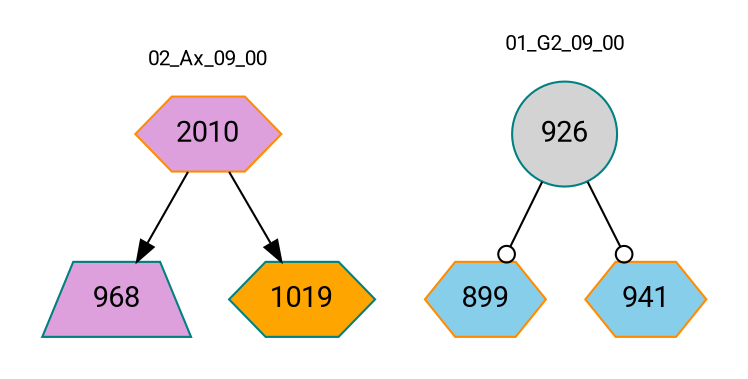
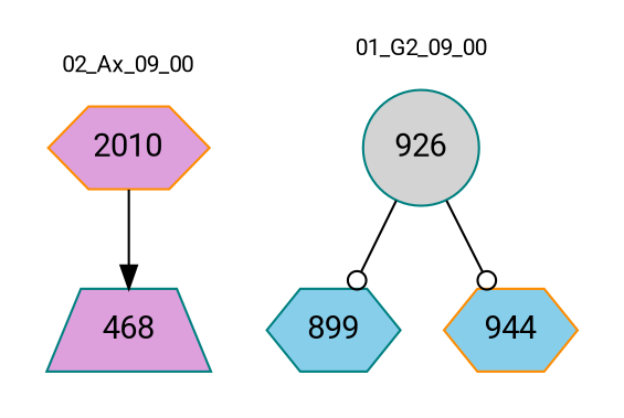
  digraph {
    fontname=Roboto
    node [color=teal fillcolor=plum fontname=Roboto shape=hexagon style=filled]
    edge [arrowhead=normal color=black fontname=Roboto]
    n1 [color=darkorange label=2010]
-   n2 [label=968 shape=trapezium]
-   n3 [fillcolor=orange label=1019]
+   n2 [label=468 shape=trapezium]
    n4 [fillcolor=lightgrey label=926 shape=circle]
-   n5 [color=darkorange fillcolor=skyblue label=899]
-   n6 [color=darkorange fillcolor=skyblue label=941]
+   n5 [fillcolor=skyblue label=899]
+   n6 [color=darkorange fillcolor=skyblue label=944]
    subgraph cluster_1 {
      color=white
      fontsize=10
      label="02_Ax_09_00"
      n1
      n2
-     n3
    }
    subgraph cluster_2 {
      color=white
      fontsize=10
      label="01_G2_09_00"
      n4
      n5
      n6
    }
    n1 -> n2
-   n1 -> n3
    n4 -> n5 [arrowhead=odot]
    n4 -> n6 [arrowhead=odot]
  }
